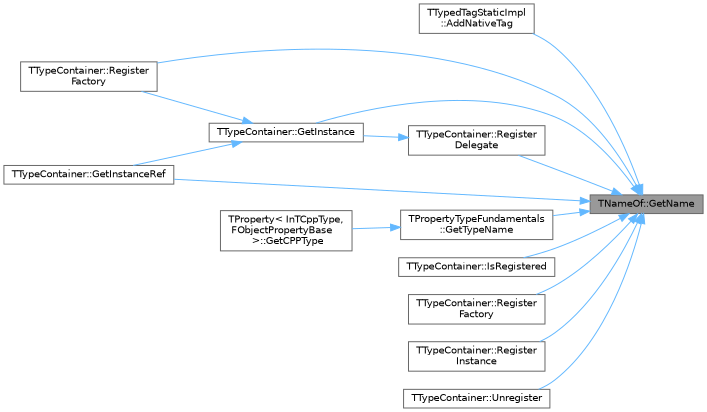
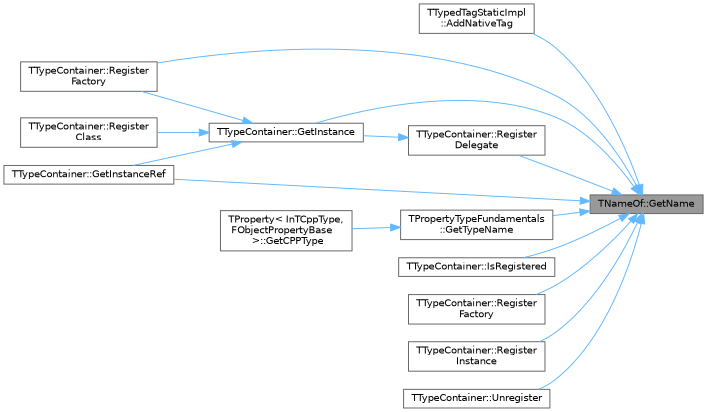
  digraph {
    rankdir=RL
    node [color=grey40 fillcolor=white fontname=Helvetica fontsize=10 shape=box style=filled]
    edge [color=steelblue1 dir=back fontname=Helvetica fontsize=10 labelfontname=Helvetica labelfontsize=10 style=solid]
    n1 [color=gray40 fillcolor=grey60 fontcolor=black height=0.2 label="TNameOf::GetName" width=0.4]
    n2 [height=0.2 label="TTypedTagStaticImpl\l::AddNativeTag" width=0.4]
    n3 [height=0.2 label="TTypeContainer::GetInstance" width=0.4]
    n4 [height=0.2 label="TTypeContainer::Register\lDelegate" width=0.4]
    n5 [height=0.2 label="TTypeContainer::Register\lFactory" width=0.4]
    n6 [height=0.2 label="TPropertyTypeFundamentals\l::GetTypeName" width=0.4]
    n7 [height=0.2 label="TTypeContainer::IsRegistered" width=0.4]
    n8 [height=0.2 label="TTypeContainer::Register\lFactory" width=0.4]
    n9 [height=0.2 label="TTypeContainer::Register\lInstance" width=0.4]
    n10 [height=0.2 label="TTypeContainer::Unregister" width=0.4]
    n11 [height=0.2 label="TTypeContainer::GetInstanceRef" width=0.4]
+   n12 [height=0.2 label="TTypeContainer::Register\lClass" width=0.4]
    n13 [height=0.2 label="TProperty\< InTCppType,\l FObjectPropertyBase\l \>::GetCPPType" width=0.4]
    n1 -> n2
    n1 -> n3
    n1 -> n4
    n1 -> n5
    n1 -> n6
    n1 -> n7
    n1 -> n8
    n1 -> n9
    n1 -> n10
    n1 -> n11
    n3 -> n5
    n3 -> n11
+   n3 -> n12
    n4 -> n3
    n6 -> n13
  }
